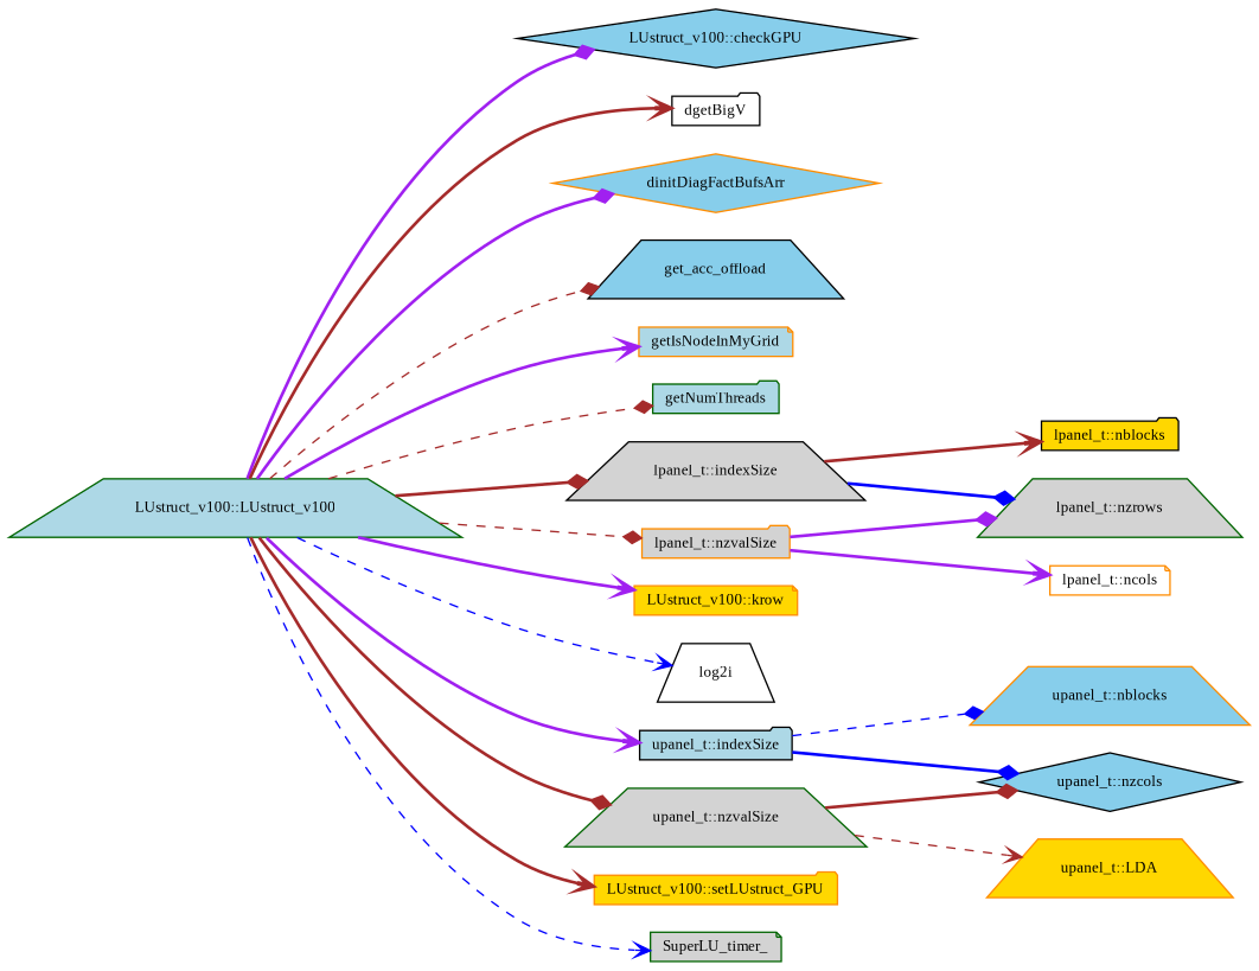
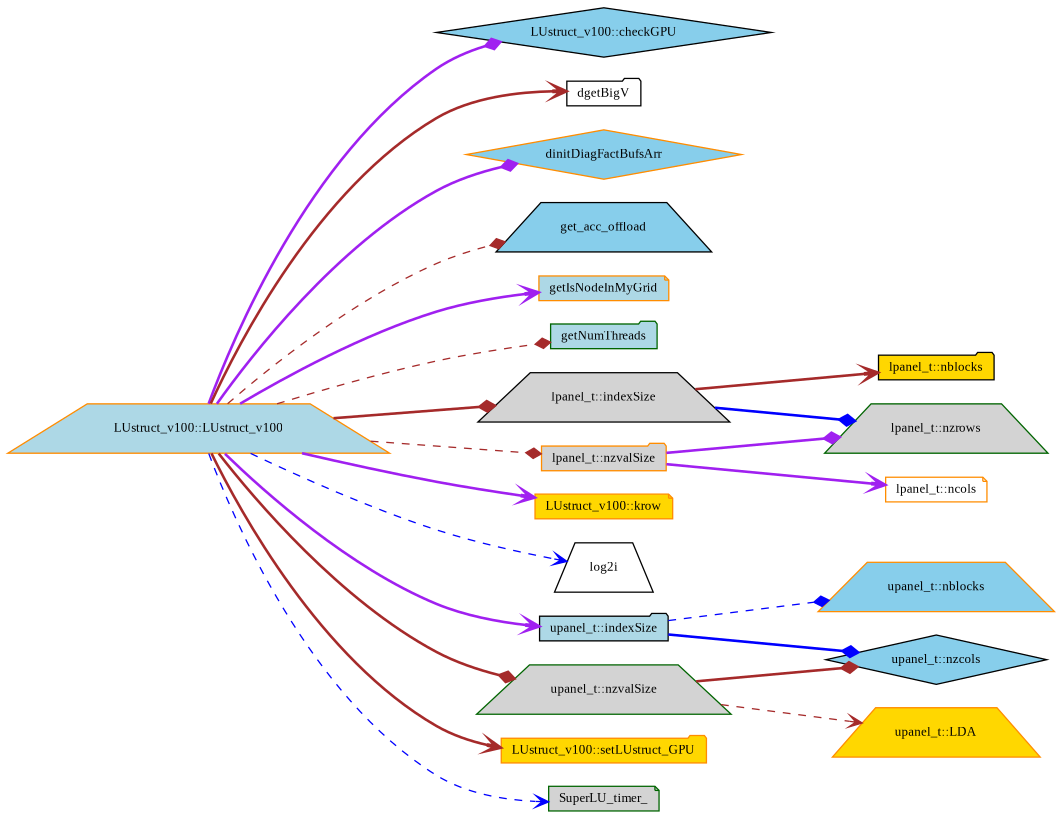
  digraph {
    fontname="Liberation Serif"
    rankdir=LR
    node [color=black fillcolor=skyblue fontname="Liberation Serif" fontsize=10 shape=trapezium style=filled]
    edge [arrowhead=diamond color=brown fontname="Liberation Serif" fontsize=10 labelfontname=Helvetica labelfontsize=10 style=bold]
-   n1 [color=darkgreen fillcolor=lightblue fontcolor=black height=0.2 label="LUstruct_v100::LUstruct_v100" width=0.4]
+   n1 [color=darkorange fillcolor=lightblue fontcolor=black height=0.2 label="LUstruct_v100::LUstruct_v100" width=0.4]
    n2 [height=0.2 label="LUstruct_v100::checkGPU" shape=diamond width=0.4]
    n3 [fillcolor=white height=0.2 label=dgetBigV shape=folder width=0.4]
    n4 [color=darkorange height=0.2 label=dinitDiagFactBufsArr shape=diamond width=0.4]
    n5 [height=0.2 label=get_acc_offload width=0.4]
    n6 [color=darkorange fillcolor=lightblue height=0.2 label=getIsNodeInMyGrid shape=note width=0.4]
    n7 [color=darkgreen fillcolor=lightblue height=0.2 label=getNumThreads shape=folder width=0.4]
    n8 [fillcolor=lightgrey height=0.2 label="lpanel_t::indexSize" width=0.4]
    n9 [fillcolor=lightblue height=0.2 label="upanel_t::indexSize" shape=folder width=0.4]
    n10 [color=darkorange fillcolor=gold height=0.2 label="LUstruct_v100::krow" shape=note width=0.4]
    n11 [fillcolor=white height=0.2 label=log2i width=0.4]
    n12 [color=darkorange fillcolor=lightgrey height=0.2 label="lpanel_t::nzvalSize" shape=folder width=0.4]
    n13 [color=darkgreen fillcolor=lightgrey height=0.2 label="upanel_t::nzvalSize" width=0.4]
    n14 [color=darkorange fillcolor=gold height=0.2 label="LUstruct_v100::setLUstruct_GPU" shape=folder width=0.4]
    n15 [color=darkgreen fillcolor=lightgrey height=0.2 label=SuperLU_timer_ shape=note width=0.4]
    n16 [fillcolor=gold height=0.2 label="lpanel_t::nblocks" shape=folder width=0.4]
    n17 [color=darkgreen fillcolor=lightgrey height=0.2 label="lpanel_t::nzrows" width=0.4]
    n18 [color=darkorange height=0.2 label="upanel_t::nblocks" width=0.4]
    n19 [height=0.2 label="upanel_t::nzcols" shape=diamond width=0.4]
    n20 [color=darkorange fillcolor=white height=0.2 label="lpanel_t::ncols" shape=note width=0.4]
    n21 [color=darkorange fillcolor=gold height=0.2 label="upanel_t::LDA" width=0.4]
    n1 -> n2 [color=purple]
    n1 -> n3 [arrowhead=vee]
    n1 -> n4 [color=purple]
    n1 -> n5 [style=dashed]
    n1 -> n6 [arrowhead=vee color=purple]
    n1 -> n7 [style=dashed]
    n1 -> n8
    n1 -> n9 [arrowhead=vee color=purple]
    n1 -> n10 [arrowhead=vee color=purple]
    n1 -> n11 [arrowhead=vee color=blue style=dashed]
    n1 -> n12 [style=dashed]
    n1 -> n13
    n1 -> n14 [arrowhead=vee]
    n1 -> n15 [arrowhead=vee color=blue style=dashed]
    n8 -> n16 [arrowhead=vee]
    n8 -> n17 [color=blue]
    n9 -> n18 [color=blue style=dashed]
    n9 -> n19 [color=blue]
    n12 -> n17 [color=purple]
    n12 -> n20 [arrowhead=vee color=purple]
    n13 -> n19
    n13 -> n21 [arrowhead=vee style=dashed]
  }
